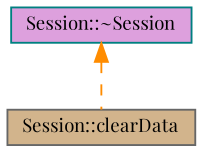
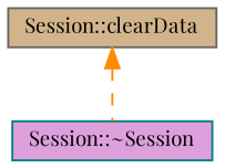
  digraph {
    rankdir=TB
    fontname="Playfair Display"
    node [fontname="Playfair Display" fontsize=10 shape=box style=filled]
    n1 [color=gray40 fillcolor=tan fontcolor=black height=0.2 label="Session::clearData" width=0.4]
    n2 [color=teal fillcolor=plum height=0.2 label="Session::~Session" width=0.4]
-   n2 -> n1 [color=darkorange dir=back fontname="Playfair Display" fontsize=10 labelfontname=Helvetica labelfontsize=10 style=dashed]
+   n1 -> n2 [color=darkorange dir=back fontname="Playfair Display" fontsize=10 labelfontname=Helvetica labelfontsize=10 style=dashed]
  }
